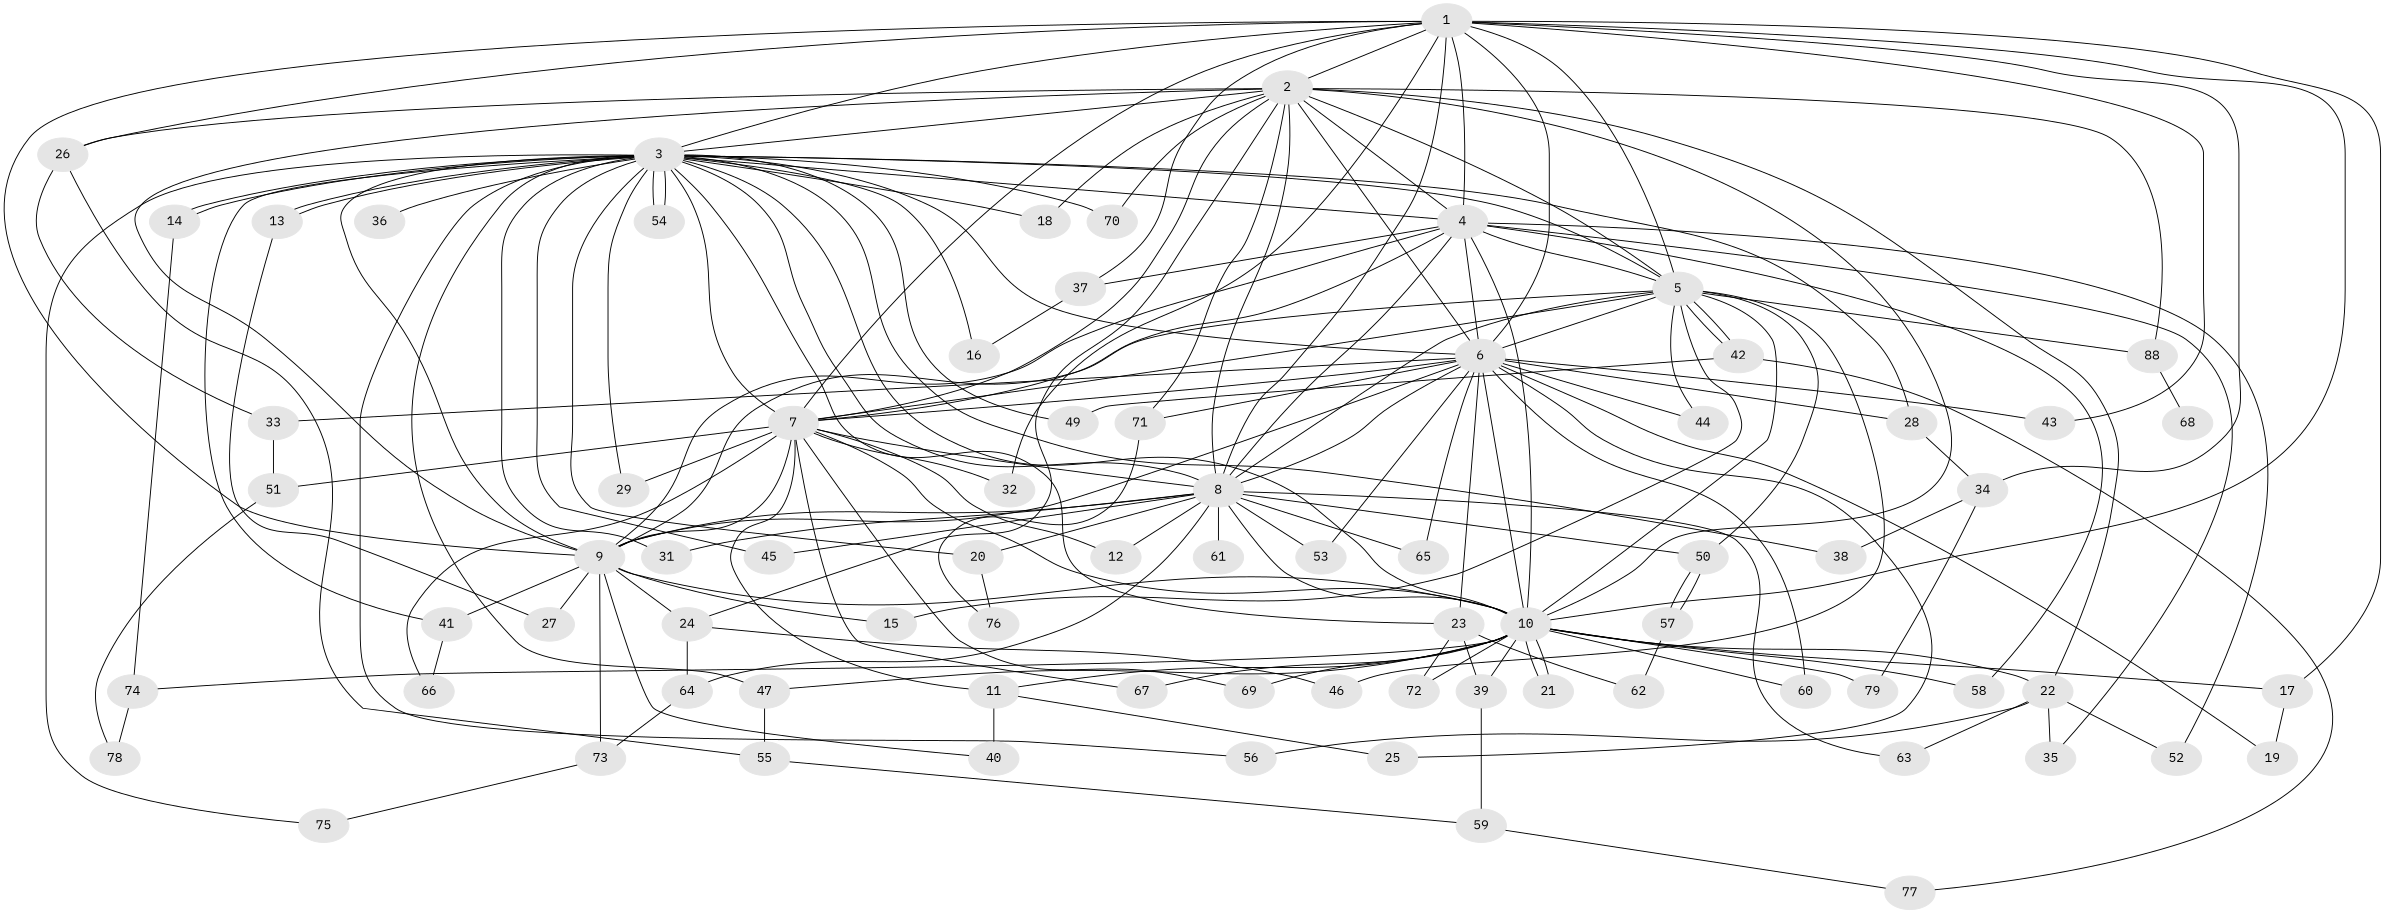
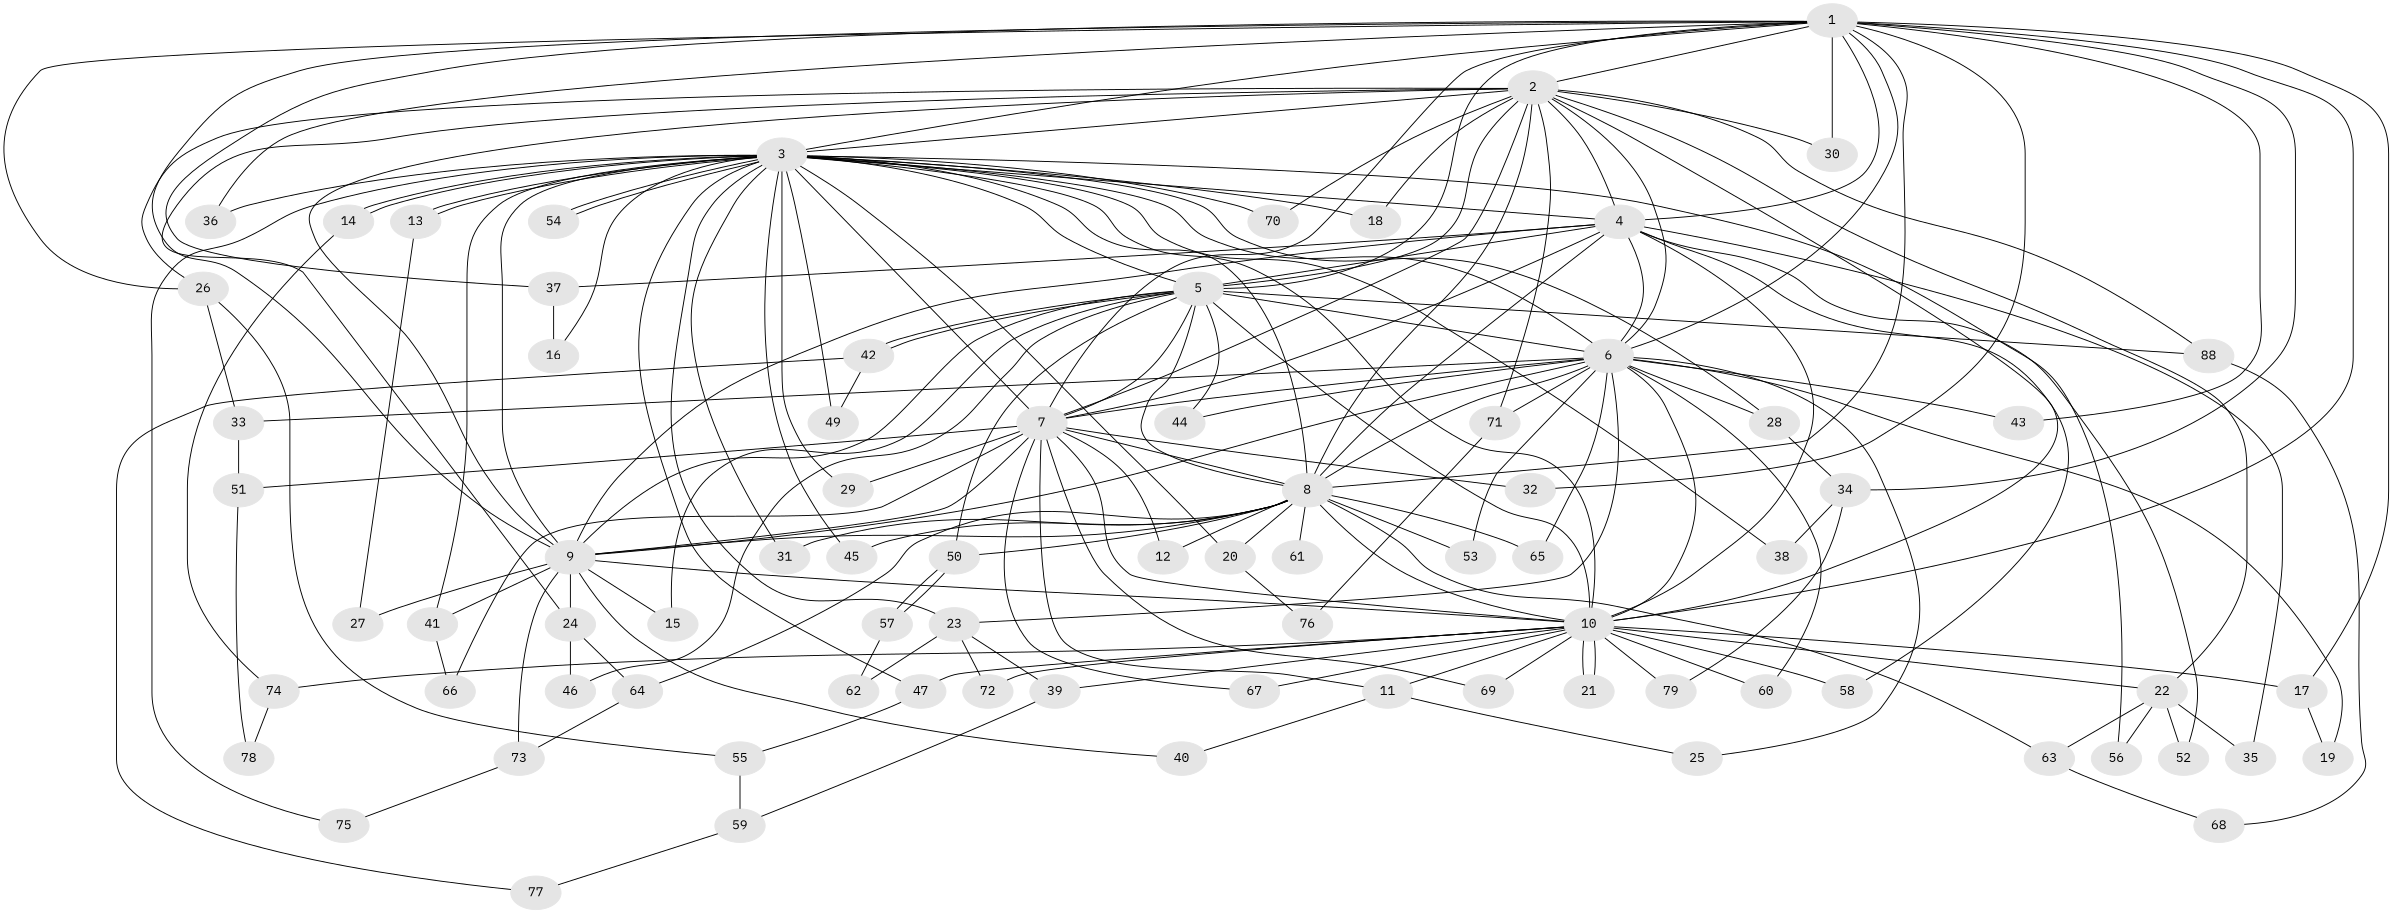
  graph {
    fontname="IBM Plex Mono"
    node [color=gray90 fontname="IBM Plex Mono" style=filled]
    edge [fontname="IBM Plex Mono"]
    1
    2
    3
    4
    5
    6
    7
    8
    9
    10
    17
    26
+   30
    32
    34
    36
    37
    43
    18
    22
    24
    n22 [label=88]
    70
    71
    16
    13
    14
    20
    23
    28
    29
    31
    38
    41
    45
    47
    49
    54
    56
    75
    35
    52
    58
    15
    42
    44
    46
    50
    19
    25
    33
    53
    60
    65
    11
    12
    51
    66
    67
    69
    61
    63
    64
    27
    40
    73
    21
    39
    72
    74
    79
    55
    68
    76
    62
    77
    57
    78
    59
    1 -- 2
    1 -- 3
    1 -- 4
    1 -- 5
    1 -- 6
    1 -- 7
    1 -- 8
    1 -- 9
    1 -- 10
    1 -- 17
    1 -- 26
+   1 -- 30
    1 -- 32
    1 -- 34
+   1 -- 36
    1 -- 37
    1 -- 43
    2 -- 3
    2 -- 4
    2 -- 5
    2 -- 6
    2 -- 7
    2 -- 8
    2 -- 9
    2 -- 10
    2 -- 26
+   2 -- 30
    2 -- 18
    2 -- 22
    2 -- 24
    2 -- n22
    2 -- 70
    2 -- 71
    3 -- 4
    3 -- 5
    3 -- 6
    3 -- 7
    3 -- 8
    3 -- 9
    3 -- 10
    3 -- 36
    3 -- 18
    3 -- 70
    3 -- 16
    3 -- 13
    3 -- 13
    3 -- 14
    3 -- 14
    3 -- 20
    3 -- 23
    3 -- 28
    3 -- 29
    3 -- 31
    3 -- 38
    3 -- 41
    3 -- 45
    3 -- 47
    3 -- 49
    3 -- 54
    3 -- 54
    3 -- 56
    3 -- 75
    4 -- 5
    4 -- 6
    4 -- 7
    4 -- 8
    4 -- 9
    4 -- 10
    4 -- 37
    4 -- 35
    4 -- 52
    4 -- 58
    5 -- 6
    5 -- 7
    5 -- 8
    5 -- 9
    5 -- 10
    5 -- n22
    5 -- 15
    5 -- 42
    5 -- 42
    5 -- 44
    5 -- 46
    5 -- 50
    6 -- 7
    6 -- 8
    6 -- 9
    6 -- 10
    6 -- 43
    6 -- 71
    6 -- 23
    6 -- 28
    6 -- 44
    6 -- 19
    6 -- 25
    6 -- 33
    6 -- 53
    6 -- 60
    6 -- 65
    7 -- 8
    7 -- 9
    7 -- 10
    7 -- 32
    7 -- 29
    7 -- 11
    7 -- 12
    7 -- 51
    7 -- 66
    7 -- 67
    7 -- 69
    8 -- 9
    8 -- 10
    8 -- 20
    8 -- 31
    8 -- 45
    8 -- 50
    8 -- 53
    8 -- 65
    8 -- 12
    8 -- 61
    8 -- 63
    8 -- 64
    9 -- 10
    9 -- 24
    9 -- 41
    9 -- 15
    9 -- 27
    9 -- 40
    9 -- 73
    10 -- 17
    10 -- 22
    10 -- 47
    10 -- 58
    10 -- 60
    10 -- 11
    10 -- 67
    10 -- 69
    10 -- 21
    10 -- 21
    10 -- 39
    10 -- 72
    10 -- 74
    10 -- 79
    17 -- 19
    26 -- 33
    26 -- 55
    34 -- 38
    34 -- 79
    37 -- 16
    22 -- 56
    22 -- 35
    22 -- 52
    22 -- 63
    24 -- 46
    24 -- 64
    n22 -- 68
    71 -- 76
    13 -- 27
    14 -- 74
    20 -- 76
    23 -- 39
    23 -- 72
    23 -- 62
    28 -- 34
    41 -- 66
    47 -- 55
    42 -- 49
    42 -- 77
    50 -- 57
    50 -- 57
    33 -- 51
    11 -- 25
    11 -- 40
    51 -- 78
+   63 -- 68
    64 -- 73
    73 -- 75
    39 -- 59
    74 -- 78
    55 -- 59
    57 -- 62
    59 -- 77
  }
